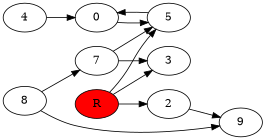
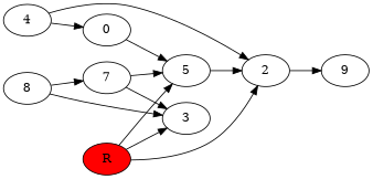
  digraph {
    rankdir=LR
    4
    2
    n3 [label=0]
    9
    7
    3
    5
    8
    R [fillcolor="#ff0000" style=filled]
+   4 -> 2
    4 -> n3
    2 -> 9
    n3 -> 5
    7 -> 3
    7 -> 5
-   5 -> n3
-   8 -> 9
+   5 -> 2
+   8 -> 3
    8 -> 7
    R -> 2
    R -> 3
    R -> 5
  }
